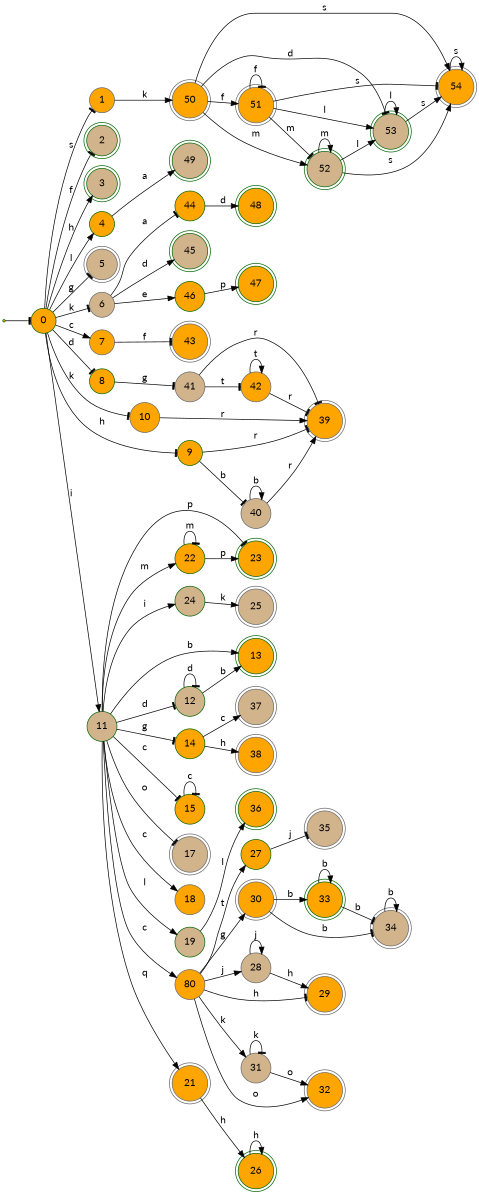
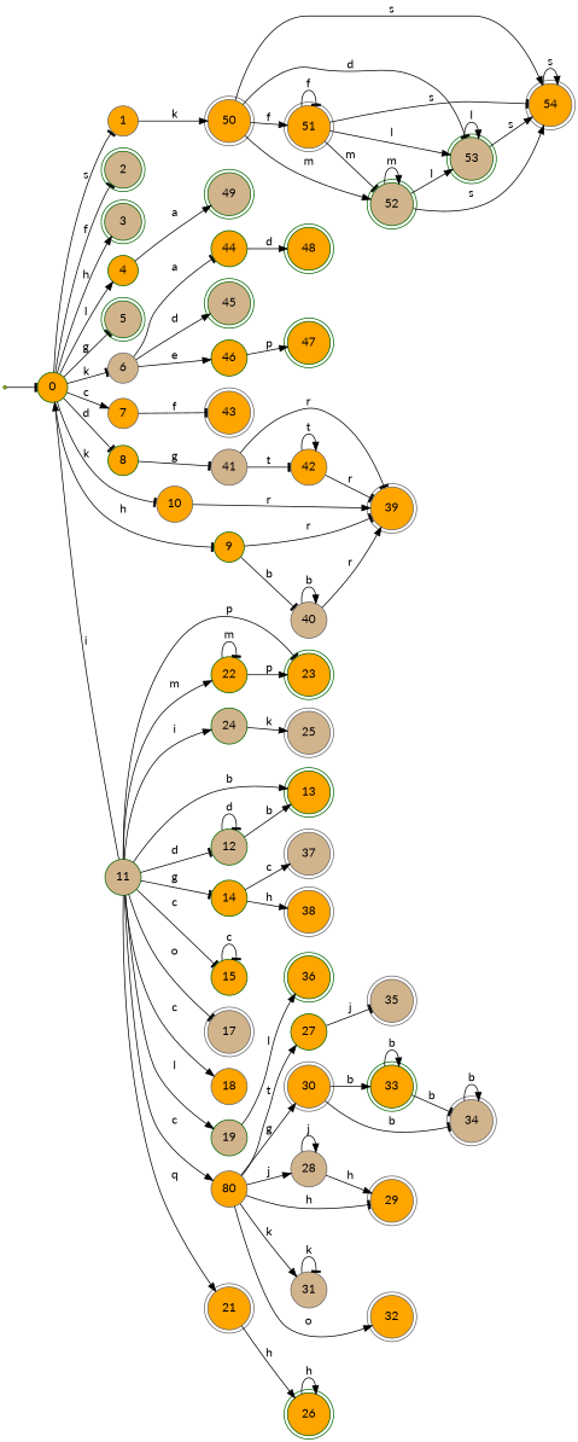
  digraph {
    fontname=Lato
    rankdir=LR
    node [color=darkgreen fillcolor=orange fontname=Lato shape=doublecircle style=filled]
    edge [arrowhead=normal fontname=Lato]
    dummy0 [shape=point]
    0 [shape=circle]
    1 [color=gray40 shape=circle]
    2 [fillcolor=tan]
    3 [fillcolor=tan]
    4 [shape=circle]
-   5 [color=gray40 fillcolor=tan]
+   5 [fillcolor=tan]
    6 [color=gray40 fillcolor=tan shape=circle]
    7 [color=gray40 shape=circle]
    8 [shape=circle]
    9 [shape=circle]
    10 [color=gray40 shape=circle]
    11 [fillcolor=tan shape=circle]
    50 [color=gray40]
    49 [fillcolor=tan]
    44 [shape=circle]
    45 [fillcolor=tan]
    46 [shape=circle]
    43 [color=gray40]
    41 [color=gray40 fillcolor=tan shape=circle]
    39 [color=gray40]
    40 [color=gray40 fillcolor=tan shape=circle]
    12 [fillcolor=tan shape=circle]
    13
    14 [shape=circle]
    15 [shape=circle]
    17 [color=gray40 fillcolor=tan]
    18 [color=gray40 shape=circle]
    19 [fillcolor=tan shape=circle]
    n30 [color=gray40 label=80 shape=circle]
    21 [color=gray40]
    22 [shape=circle]
    23
    24 [fillcolor=tan shape=circle]
    51 [color=gray40]
    52 [fillcolor=tan]
    53 [fillcolor=tan]
    54 [color=gray40]
    48
    47
    42 [color=gray40 shape=circle]
    38 [color=gray40]
    37 [color=gray40 fillcolor=tan]
    36
    27 [shape=circle]
    28 [color=gray40 fillcolor=tan shape=circle]
    29 [color=gray40]
    30 [color=gray40]
    31 [color=gray40 fillcolor=tan shape=circle]
    32 [color=gray40]
    26
    25 [color=gray40 fillcolor=tan]
    35 [color=gray40 fillcolor=tan]
    33
    34 [color=gray40 fillcolor=tan]
    dummy0 -> 0 [arrowhead=tee]
    0 -> 1 [arrowhead=tee label=s]
    0 -> 2 [arrowhead=tee label=f]
    0 -> 3 [label=h]
    0 -> 4 [label=l]
    0 -> 5 [arrowhead=tee label=g]
    0 -> 6 [arrowhead=tee label=k]
    0 -> 7 [label=c]
    0 -> 8 [arrowhead=tee label=d]
    0 -> 9 [arrowhead=tee label=h]
    0 -> 10 [arrowhead=tee label=k]
-   0 -> 11 [label=i]
+   11 -> 0 [label=i]
    1 -> 50 [label=k]
    4 -> 49 [label=a]
    6 -> 44 [arrowhead=tee label=a]
    6 -> 45 [label=d]
    6 -> 46 [label=e]
    7 -> 43 [arrowhead=tee label=f]
    8 -> 41 [arrowhead=tee label=g]
    9 -> 39 [arrowhead=tee label=r]
    9 -> 40 [arrowhead=tee label=b]
    10 -> 39 [label=r]
    11 -> 12 [arrowhead=tee label=d]
    11 -> 13 [label=b]
    11 -> 14 [arrowhead=tee label=g]
    11 -> 15 [arrowhead=tee label=c]
    11 -> 17 [arrowhead=tee label=o]
    11 -> 18 [label=c]
    11 -> 19 [label=l]
    11 -> n30 [label=c]
    11 -> 21 [label=q]
    11 -> 22 [label=m]
    11 -> 23 [arrowhead=tee label=p]
    11 -> 24 [label=i]
    50 -> 51 [label=f]
    50 -> 52 [label=m]
    50 -> 53 [arrowhead=tee label=d]
    50 -> 54 [label=s]
    44 -> 48 [label=d]
    46 -> 47 [label=p]
    41 -> 39 [arrowhead=tee label=r]
    41 -> 42 [arrowhead=tee label=t]
    40 -> 39 [label=r]
    40 -> 40 [label=b]
    12 -> 12 [arrowhead=tee label=d]
    12 -> 13 [label=b]
    14 -> 38 [label=h]
    14 -> 37 [label=c]
    15 -> 15 [arrowhead=tee label=c]
    19 -> 36 [label=l]
    n30 -> 27 [label=t]
    n30 -> 28 [label=j]
    n30 -> 29 [arrowhead=tee label=h]
    n30 -> 30 [label=g]
    n30 -> 31 [label=k]
    n30 -> 32 [label=o]
    21 -> 26 [label=h]
    22 -> 22 [arrowhead=tee label=m]
    22 -> 23 [label=p]
    24 -> 25 [label=k]
    51 -> 51 [arrowhead=tee label=f]
    51 -> 52 [arrowhead=tee label=m]
    51 -> 53 [label=l]
    51 -> 54 [arrowhead=tee label=s]
    52 -> 52 [label=m]
    52 -> 53 [label=l]
    52 -> 54 [label=s]
    53 -> 53 [label=l]
    53 -> 54 [label=s]
    54 -> 54 [label=s]
    42 -> 39 [arrowhead=tee label=r]
    42 -> 42 [label=t]
    27 -> 35 [arrowhead=tee label=j]
    28 -> 28 [label=j]
    28 -> 29 [label=h]
    30 -> 33 [label=b]
    30 -> 34 [arrowhead=tee label=b]
    31 -> 31 [arrowhead=tee label=k]
-   31 -> 32 [label=o]
    26 -> 26 [label=h]
    33 -> 33 [label=b]
    33 -> 34 [arrowhead=tee label=b]
    34 -> 34 [label=b]
  }
